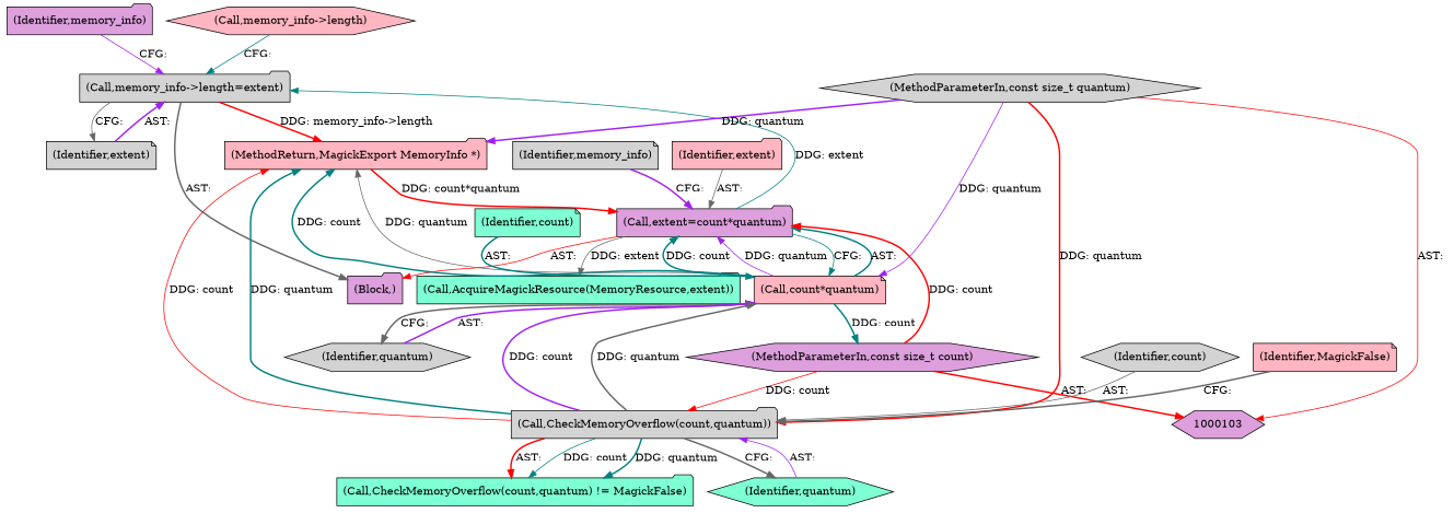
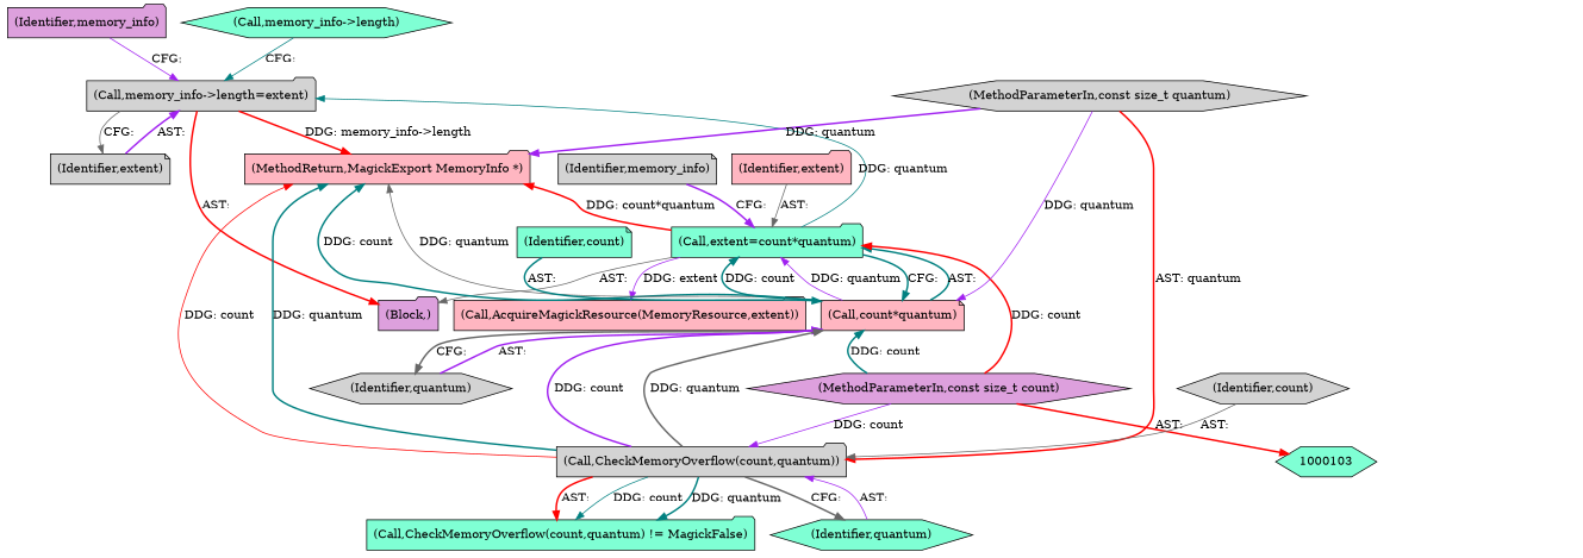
  digraph {
    node [fillcolor=lightgrey shape=folder style=filled]
    edge [color=red style=bold]
    n1 [label="(Call,memory_info->length=extent)"]
    n2 [label="(Identifier,extent)" shape=note]
    n3 [fillcolor=lightpink label="(MethodReturn,MagickExport MemoryInfo *)"]
    n4 [fillcolor=plum label="(Block,)"]
-   n5 [fillcolor=plum label="(Call,extent=count*quantum)"]
+   n5 [fillcolor=aquamarine label="(Call,extent=count*quantum)"]
    n6 [fillcolor=lightpink label="(Call,count*quantum)" shape=note]
-   n7 [fillcolor=aquamarine label="(Call,AcquireMagickResource(MemoryResource,extent))"]
+   n7 [fillcolor=lightpink label="(Call,AcquireMagickResource(MemoryResource,extent))"]
    n8 [label="(Identifier,quantum)" shape=hexagon]
    n9 [label="(Call,CheckMemoryOverflow(count,quantum))"]
    n10 [fillcolor=aquamarine label="(Call,CheckMemoryOverflow(count,quantum) != MagickFalse)"]
    n11 [fillcolor=aquamarine label="(Identifier,quantum)" shape=hexagon]
    n12 [fillcolor=plum label="(MethodParameterIn,const size_t count)" shape=hexagon]
-   1000103 [fillcolor=plum shape=hexagon]
+   1000103 [fillcolor=aquamarine shape=hexagon]
    n14 [label="(MethodParameterIn,const size_t quantum)" shape=hexagon]
    n15 [fillcolor=plum label="(Identifier,memory_info)"]
    n16 [fillcolor=aquamarine label="(Identifier,count)" shape=note]
    n17 [label="(Identifier,count)" shape=hexagon]
-   n18 [fillcolor=lightpink label="(Identifier,MagickFalse)" shape=note]
    n19 [label="(Identifier,memory_info)" shape=note]
    n20 [fillcolor=lightpink label="(Identifier,extent)"]
-   n21 [fillcolor=lightpink label="(Call,memory_info->length)" shape=hexagon]
+   n21 [fillcolor=aquamarine label="(Call,memory_info->length)" shape=hexagon]
    n1 -> n2 [color=gray40 label="CFG: " style=solid]
    n1 -> n3 [label="DDG: memory_info->length"]
-   n1 -> n4 [color=gray40 label="AST: "]
+   n1 -> n4 [label="AST: "]
    n2 -> n1 [color=purple label="AST: "]
-   n5 -> n1 [color=teal label="DDG: extent" style=solid]
-   n3 -> n5 [label="DDG: count*quantum"]
-   n5 -> n4 [label="AST: " style=solid]
-   n5 -> n6 [color=teal label="CFG: " style=solid]
-   n5 -> n7 [color=gray40 label="DDG: extent" style=solid]
+   n5 -> n1 [color=teal label="DDG: quantum" style=solid]
+   n5 -> n3 [label="DDG: count*quantum"]
+   n5 -> n4 [color=gray40 label="AST: " style=solid]
+   n5 -> n6 [color=teal label="CFG: "]
+   n5 -> n7 [color=purple label="DDG: extent" style=solid]
    n6 -> n3 [color=teal label="DDG: count"]
    n6 -> n3 [color=gray40 label="DDG: quantum" style=solid]
    n6 -> n5 [color=teal label="AST: "]
    n6 -> n5 [color=teal label="DDG: count"]
    n6 -> n5 [color=purple label="DDG: quantum" style=solid]
    n6 -> n8 [color=gray40 label="CFG: "]
    n8 -> n6 [color=purple label="AST: "]
    n9 -> n3 [label="DDG: count" style=solid]
    n9 -> n3 [color=teal label="DDG: quantum"]
    n9 -> n6 [color=purple label="DDG: count"]
    n9 -> n6 [color=gray40 label="DDG: quantum"]
    n9 -> n10 [label="AST: "]
    n9 -> n10 [color=teal label="DDG: count" style=solid]
    n9 -> n10 [color=teal label="DDG: quantum"]
    n9 -> n11 [color=gray40 label="CFG: "]
    n11 -> n9 [color=purple label="AST: " style=solid]
    n12 -> n5 [label="DDG: count"]
-   n6 -> n12 [color=teal label="DDG: count"]
-   n12 -> n9 [label="DDG: count" style=solid]
+   n12 -> n6 [color=teal label="DDG: count"]
+   n12 -> n9 [color=purple label="DDG: count" style=solid]
    n12 -> 1000103 [label="AST: "]
    n14 -> n3 [color=purple label="DDG: quantum"]
    n14 -> n6 [color=purple label="DDG: quantum" style=solid]
-   n14 -> n9 [label="DDG: quantum"]
-   n14 -> 1000103 [label="AST: " style=solid]
+   n14 -> n9 [label="AST: quantum"]
    n15 -> n1 [color=purple label="CFG: " style=solid]
    n16 -> n6 [color=teal label="AST: "]
    n17 -> n9 [color=gray40 label="AST: " style=solid]
-   n18 -> n9 [color=gray40 label="CFG: "]
    n19 -> n5 [color=purple label="CFG: "]
    n20 -> n5 [color=gray40 label="AST: " style=solid]
    n21 -> n1 [color=teal label="CFG: " style=solid]
  }
